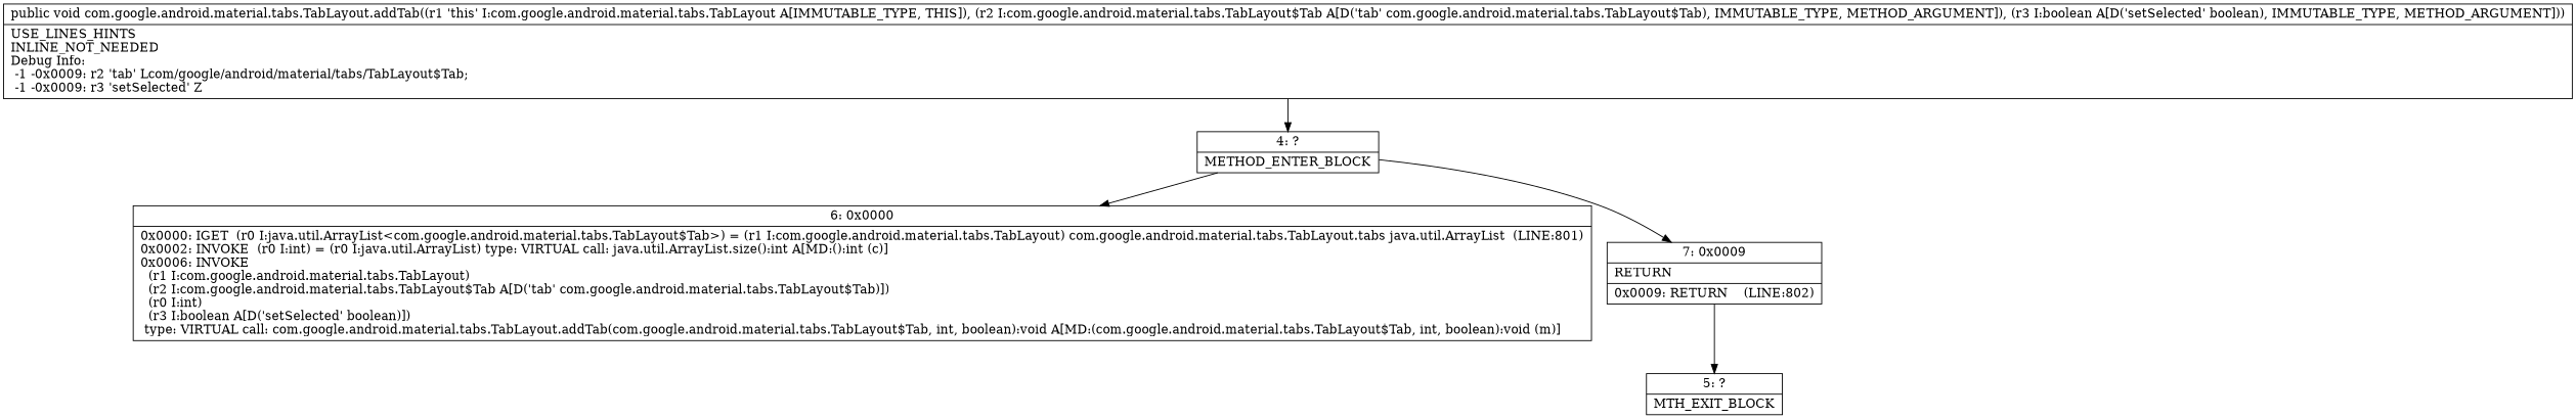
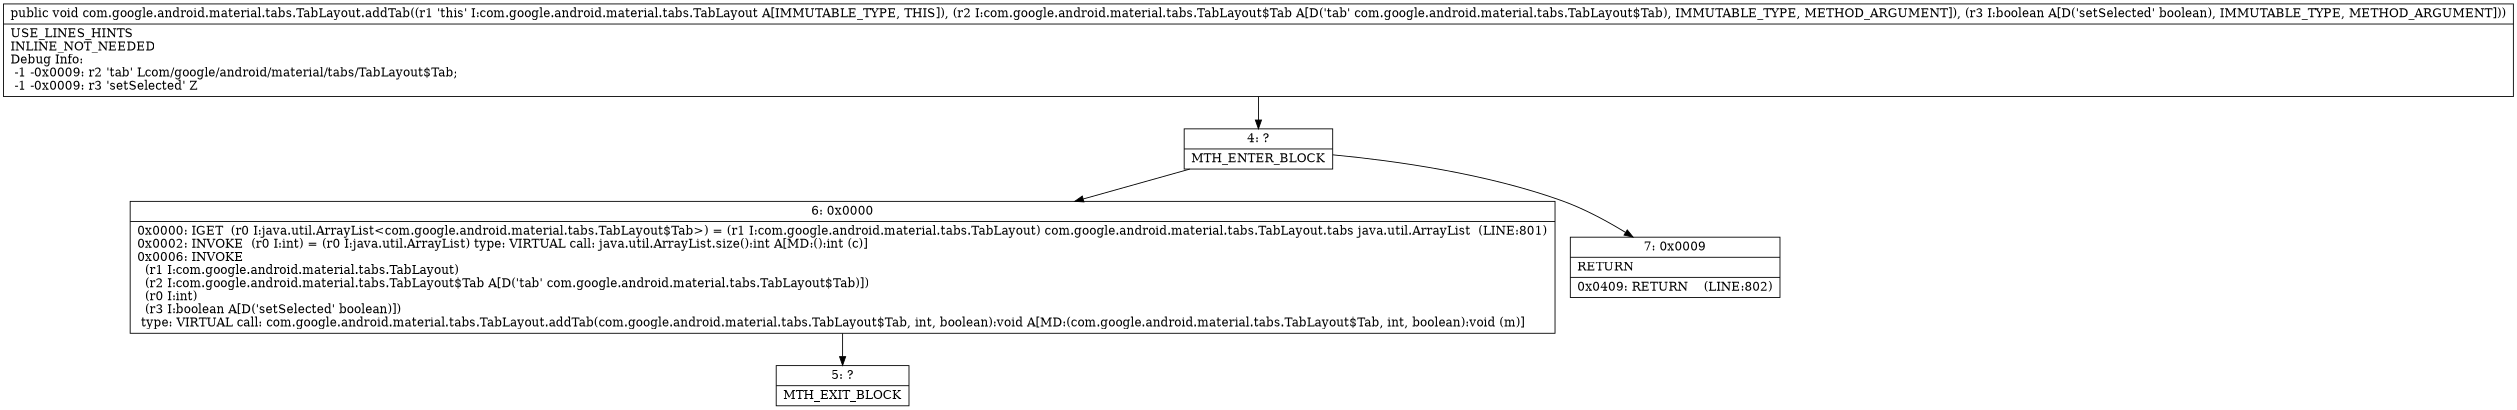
  digraph {
    node [shape=record]
-   n1 [label="{4\:\ ?|METHOD_ENTER_BLOCK\l}"]
+   n1 [label="{4\:\ ?|MTH_ENTER_BLOCK\l}"]
    n2 [label="{6\:\ 0x0000|0x0000: IGET  (r0 I:java.util.ArrayList\<com.google.android.material.tabs.TabLayout$Tab\>) = (r1 I:com.google.android.material.tabs.TabLayout) com.google.android.material.tabs.TabLayout.tabs java.util.ArrayList  (LINE:801)\l0x0002: INVOKE  (r0 I:int) = (r0 I:java.util.ArrayList) type: VIRTUAL call: java.util.ArrayList.size():int A[MD:():int (c)]\l0x0006: INVOKE  \l  (r1 I:com.google.android.material.tabs.TabLayout)\l  (r2 I:com.google.android.material.tabs.TabLayout$Tab A[D('tab' com.google.android.material.tabs.TabLayout$Tab)])\l  (r0 I:int)\l  (r3 I:boolean A[D('setSelected' boolean)])\l type: VIRTUAL call: com.google.android.material.tabs.TabLayout.addTab(com.google.android.material.tabs.TabLayout$Tab, int, boolean):void A[MD:(com.google.android.material.tabs.TabLayout$Tab, int, boolean):void (m)]\l}"]
-   n3 [label="{7\:\ 0x0009|RETURN\l|0x0009: RETURN    (LINE:802)\l}"]
+   n3 [label="{7\:\ 0x0009|RETURN\l|0x0409: RETURN    (LINE:802)\l}"]
    n4 [label="{5\:\ ?|MTH_EXIT_BLOCK\l}"]
    n5 [label="{public void com.google.android.material.tabs.TabLayout.addTab((r1 'this' I:com.google.android.material.tabs.TabLayout A[IMMUTABLE_TYPE, THIS]), (r2 I:com.google.android.material.tabs.TabLayout$Tab A[D('tab' com.google.android.material.tabs.TabLayout$Tab), IMMUTABLE_TYPE, METHOD_ARGUMENT]), (r3 I:boolean A[D('setSelected' boolean), IMMUTABLE_TYPE, METHOD_ARGUMENT]))  | USE_LINES_HINTS\lINLINE_NOT_NEEDED\lDebug Info:\l  \-1 \-0x0009: r2 'tab' Lcom\/google\/android\/material\/tabs\/TabLayout$Tab;\l  \-1 \-0x0009: r3 'setSelected' Z\l}"]
    n1 -> n2
    n1 -> n3
-   n3 -> n4
+   n2 -> n4
    n5 -> n1
  }
